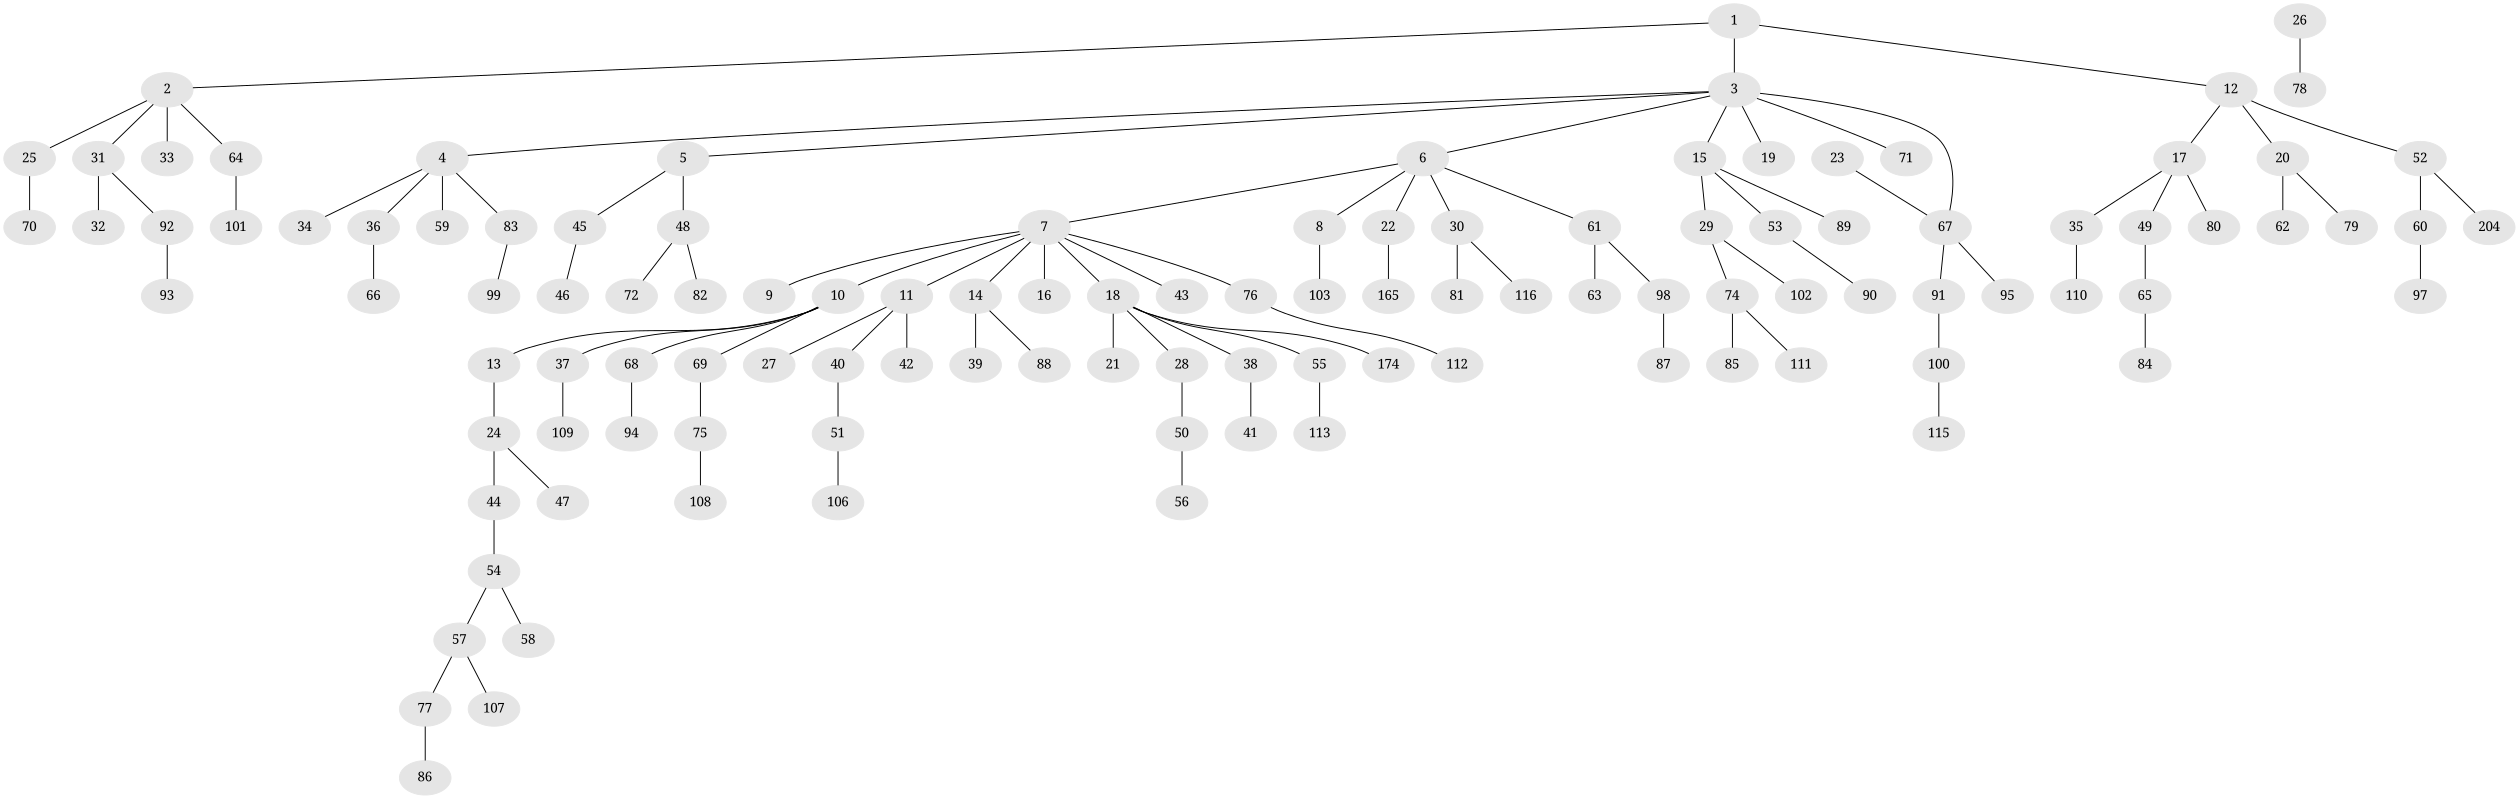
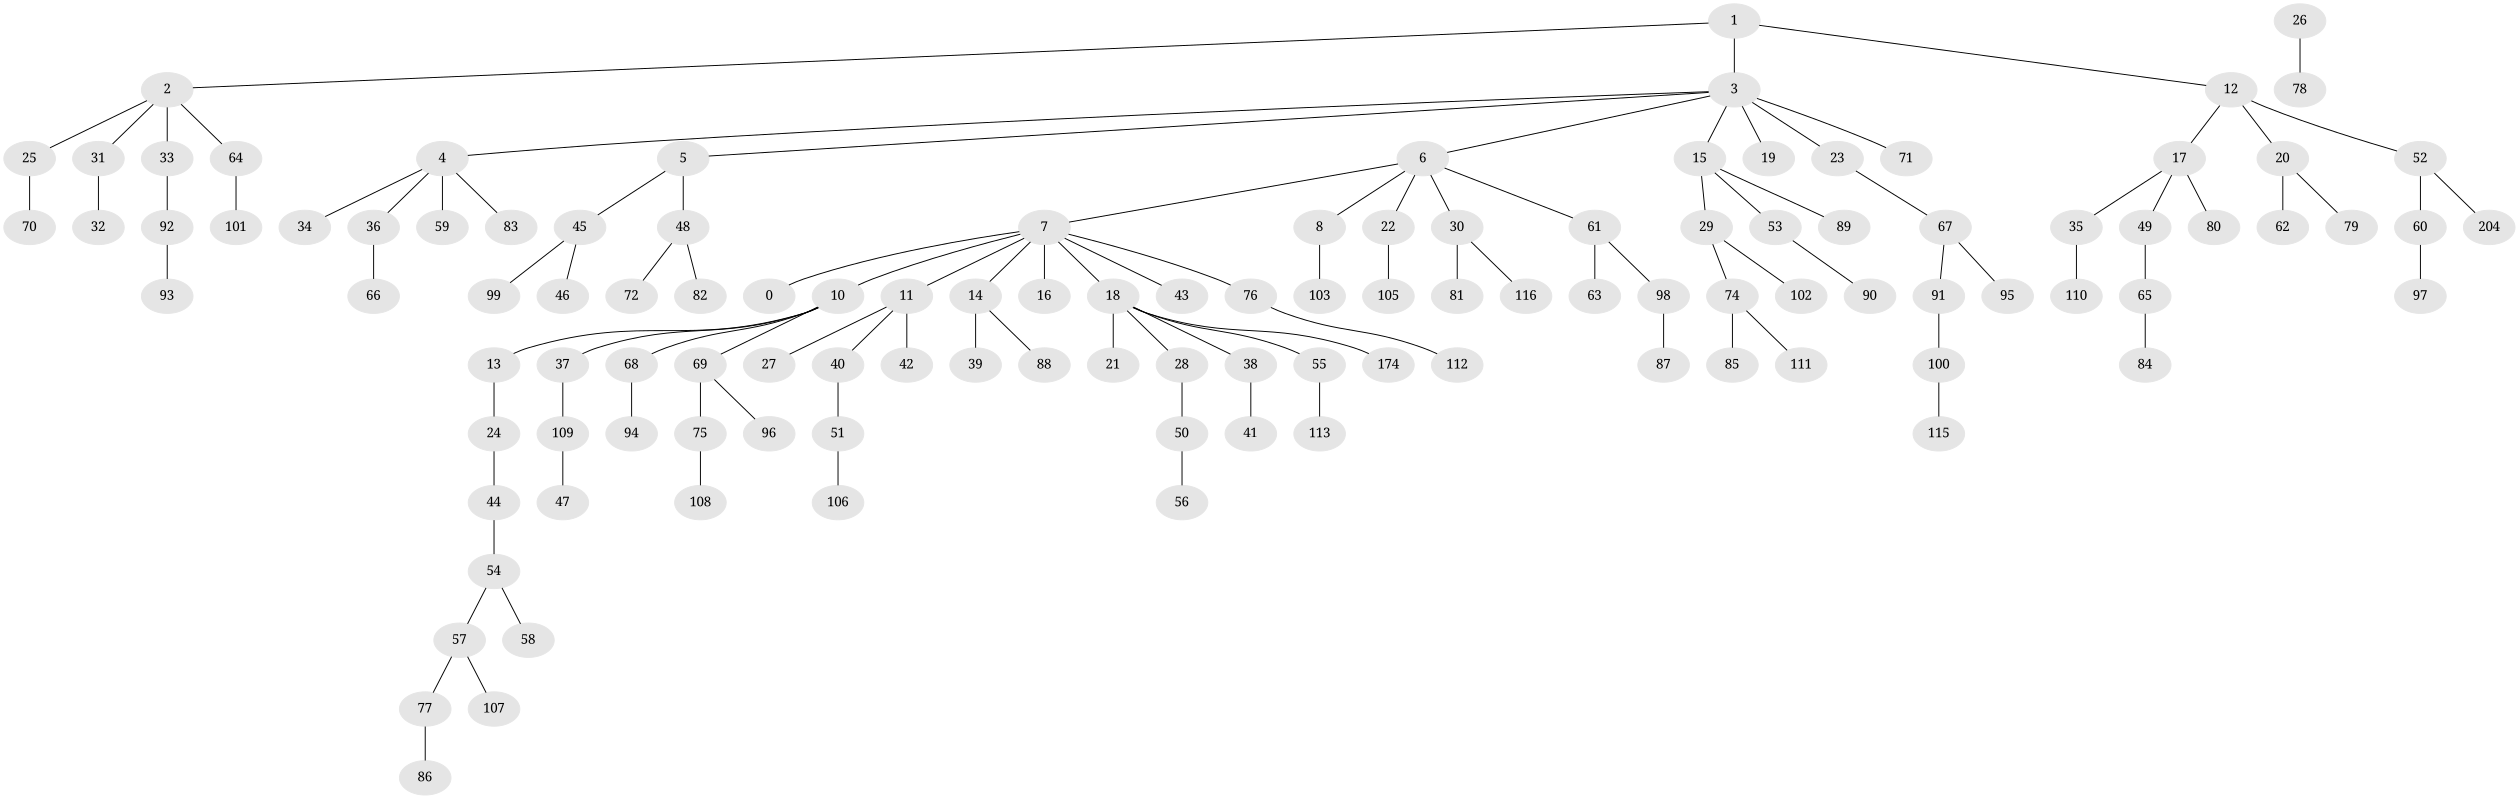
  graph {
    fontname="Noto Serif"
    node [color=gray90 fontname="Noto Serif" style=filled]
    edge [fontname="Noto Serif"]
    1
    2
    3
    12
    25
    31
    33
    64
    4
    5
    6
    15
    19
    23
    71
    17
    20
    52
    70
    32
    92
    101
    34
    36
    59
    83
    45
    48
    7
    8
    22
    30
    61
    29
    53
    89
    67
    66
    99
    46
    72
    82
-   9
+   9 [label=0]
    10
    11
    14
    16
    18
    43
    76
    103
-   105 [label=165]
+   105
    81
    116
    63
    98
    13
    37
    68
    69
    27
    40
    42
    39
    88
    21
    28
    38
    55
    n70 [label=174]
    112
    24
    109
    94
    75
+   96
    51
    35
    49
    80
    62
    79
    60
    n84 [label=204]
    44
    47
    54
    74
    102
    90
    110
    65
    50
    41
    113
    26
    78
    91
    95
    56
    85
    111
    93
    106
    57
    58
    84
    97
    77
    107
    86
    87
    100
    108
    115
    1 -- 2
    1 -- 3
    1 -- 12
    2 -- 25
    2 -- 31
    2 -- 33
    2 -- 64
    3 -- 4
    3 -- 5
    3 -- 6
    3 -- 15
    3 -- 19
-   3 -- 67
+   3 -- 23
    3 -- 71
    12 -- 17
    12 -- 20
    12 -- 52
    25 -- 70
    31 -- 32
-   31 -- 92
+   33 -- 92
    64 -- 101
    4 -- 34
    4 -- 36
    4 -- 59
    4 -- 83
    5 -- 45
    5 -- 48
    6 -- 7
    6 -- 8
    6 -- 22
    6 -- 30
    6 -- 61
    15 -- 29
    15 -- 53
    15 -- 89
    23 -- 67
    17 -- 35
    17 -- 49
    17 -- 80
    20 -- 62
    20 -- 79
    52 -- 60
    52 -- n84
    92 -- 93
    36 -- 66
-   83 -- 99
+   45 -- 99
    45 -- 46
    48 -- 72
    48 -- 82
    7 -- 9
    7 -- 10
    7 -- 11
    7 -- 14
    7 -- 16
    7 -- 18
    7 -- 43
    7 -- 76
    8 -- 103
    22 -- 105
    30 -- 81
    30 -- 116
    61 -- 63
    61 -- 98
    29 -- 74
    29 -- 102
    53 -- 90
    67 -- 91
    67 -- 95
    10 -- 13
    10 -- 37
    10 -- 68
    10 -- 69
    11 -- 27
    11 -- 40
    11 -- 42
    14 -- 39
    14 -- 88
    18 -- 21
    18 -- 28
    18 -- 38
    18 -- 55
    18 -- n70
    76 -- 112
    98 -- 87
    13 -- 24
    37 -- 109
    68 -- 94
    69 -- 75
+   69 -- 96
    40 -- 51
    28 -- 50
    38 -- 41
    55 -- 113
    24 -- 44
-   24 -- 47
+   109 -- 47
    75 -- 108
    51 -- 106
    35 -- 110
    49 -- 65
    60 -- 97
    44 -- 54
    54 -- 57
    54 -- 58
    74 -- 85
    74 -- 111
    65 -- 84
    50 -- 56
    26 -- 78
    91 -- 100
    57 -- 77
    57 -- 107
    77 -- 86
    100 -- 115
  }
